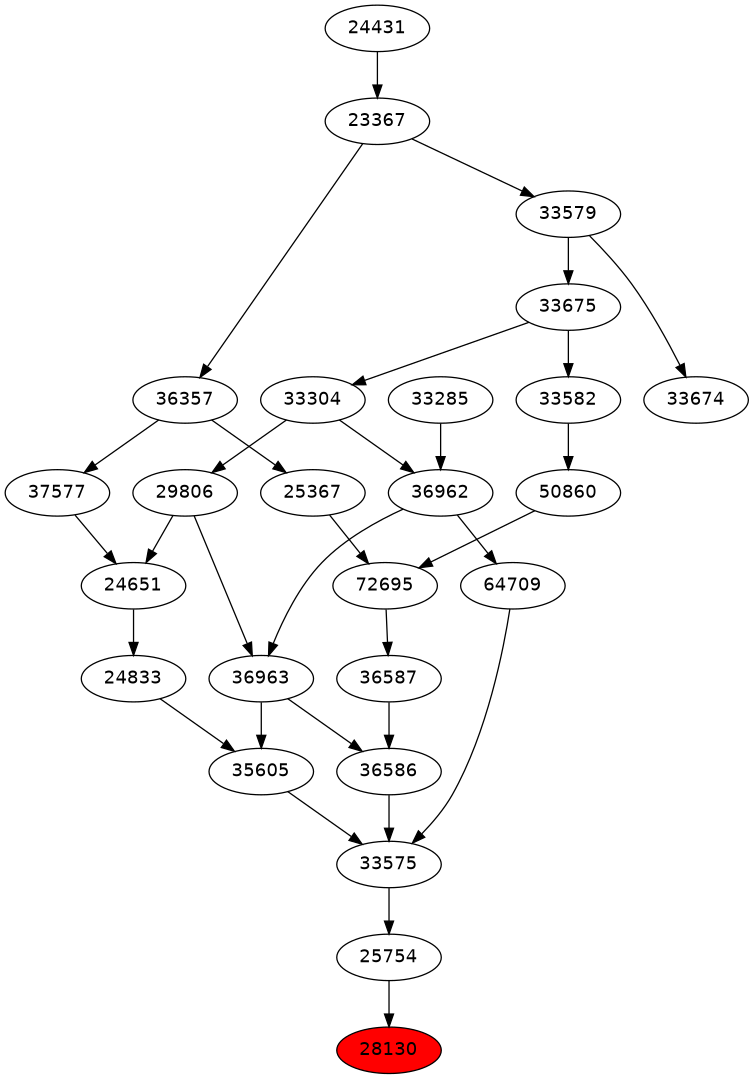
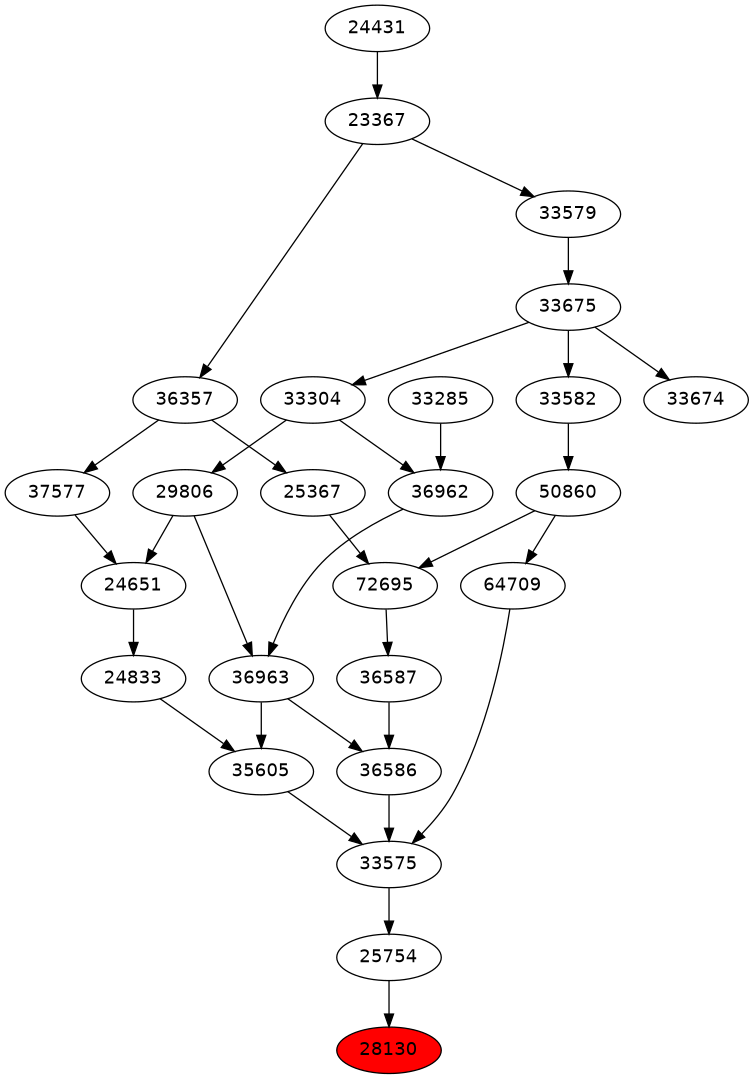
  strict digraph {
    fontname="DejaVu Sans"
    node [fontname="DejaVu Sans"]
    edge [fontname="DejaVu Sans"]
    n1 [fillcolor=red label=28130 style=filled]
    n2 [label=25754]
    n3 [label=33575]
    n4 [label=36586]
    n5 [label=35605]
    n6 [label=64709]
    n7 [label=36587]
    n8 [label=36963]
    n9 [label=24833]
    n10 [label=50860]
    n11 [label=72695]
    n12 [label=33285]
    n13 [label=36962]
    n14 [label=29806]
    n15 [label=24651]
    n16 [label=33582]
    n17 [label=25367]
    n18 [label=33304]
    n19 [label=37577]
    n20 [label=33675]
    n21 [label=36357]
    n22 [label=33674]
    n23 [label=33579]
    n24 [label=23367]
    n25 [label=24431]
    n2 -> n1
    n3 -> n2
    n4 -> n3
    n5 -> n3
    n6 -> n3
    n7 -> n4
    n8 -> n4
    n8 -> n5
    n9 -> n5
-   n13 -> n6
+   n10 -> n6
    n10 -> n11
    n11 -> n7
    n12 -> n13
    n13 -> n8
    n14 -> n8
    n14 -> n15
    n15 -> n9
    n16 -> n10
    n17 -> n11
    n18 -> n13
    n18 -> n14
    n19 -> n15
    n20 -> n16
    n20 -> n18
    n21 -> n17
    n21 -> n19
    n23 -> n20
-   n23 -> n22
+   n20 -> n22
    n24 -> n21
    n24 -> n23
    n25 -> n24
  }
